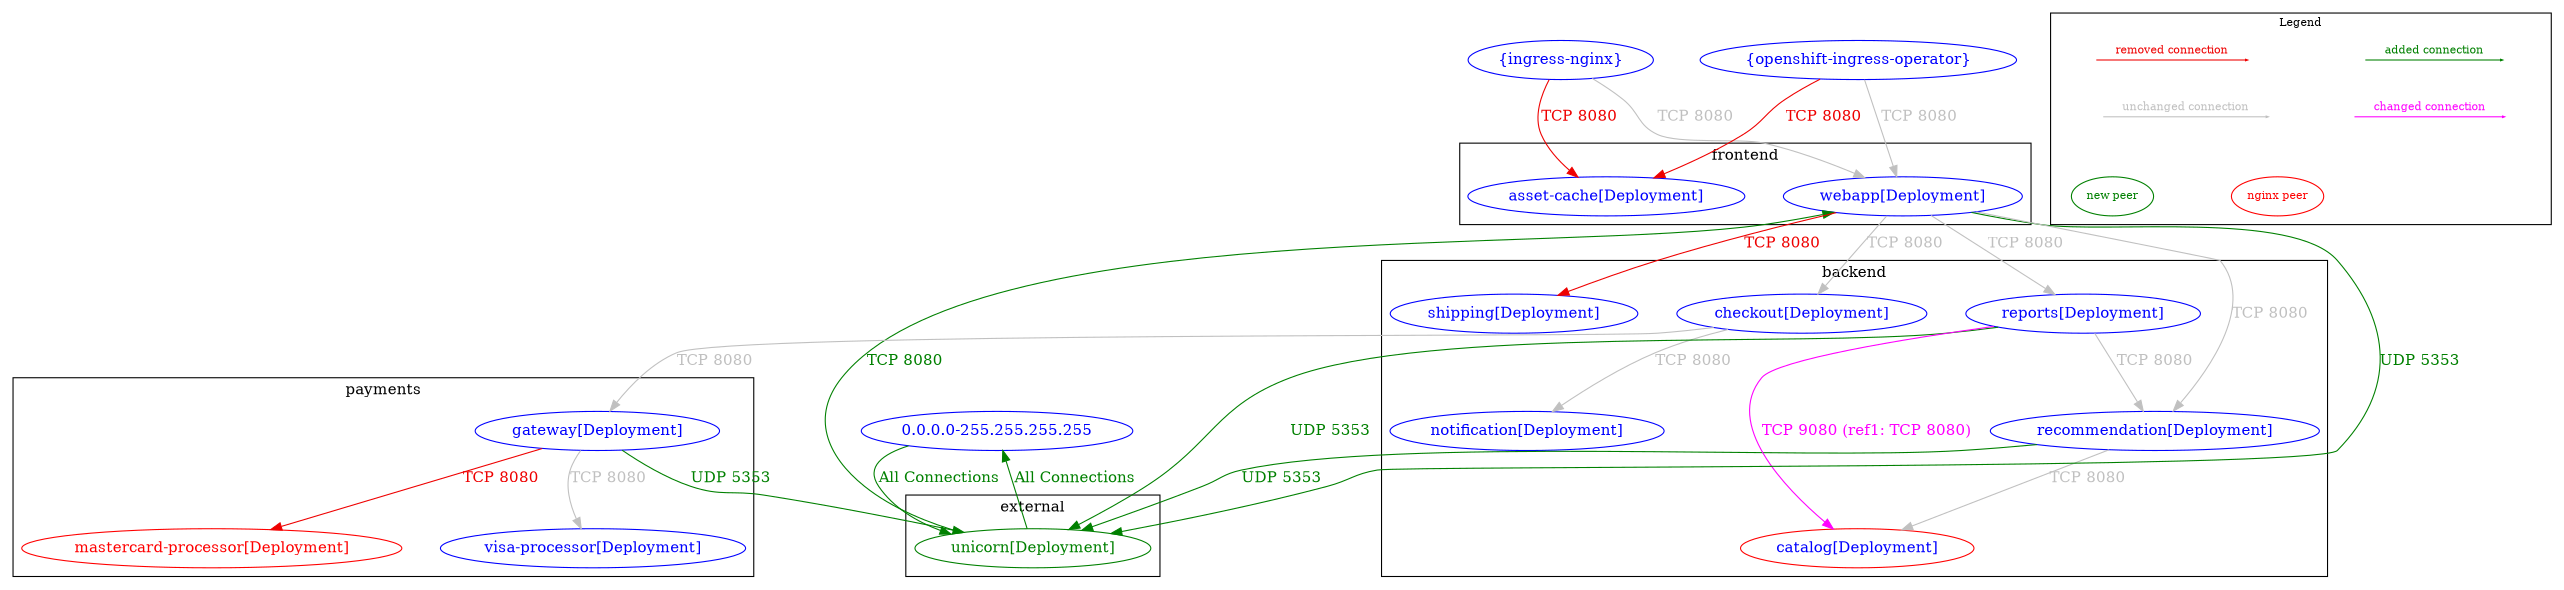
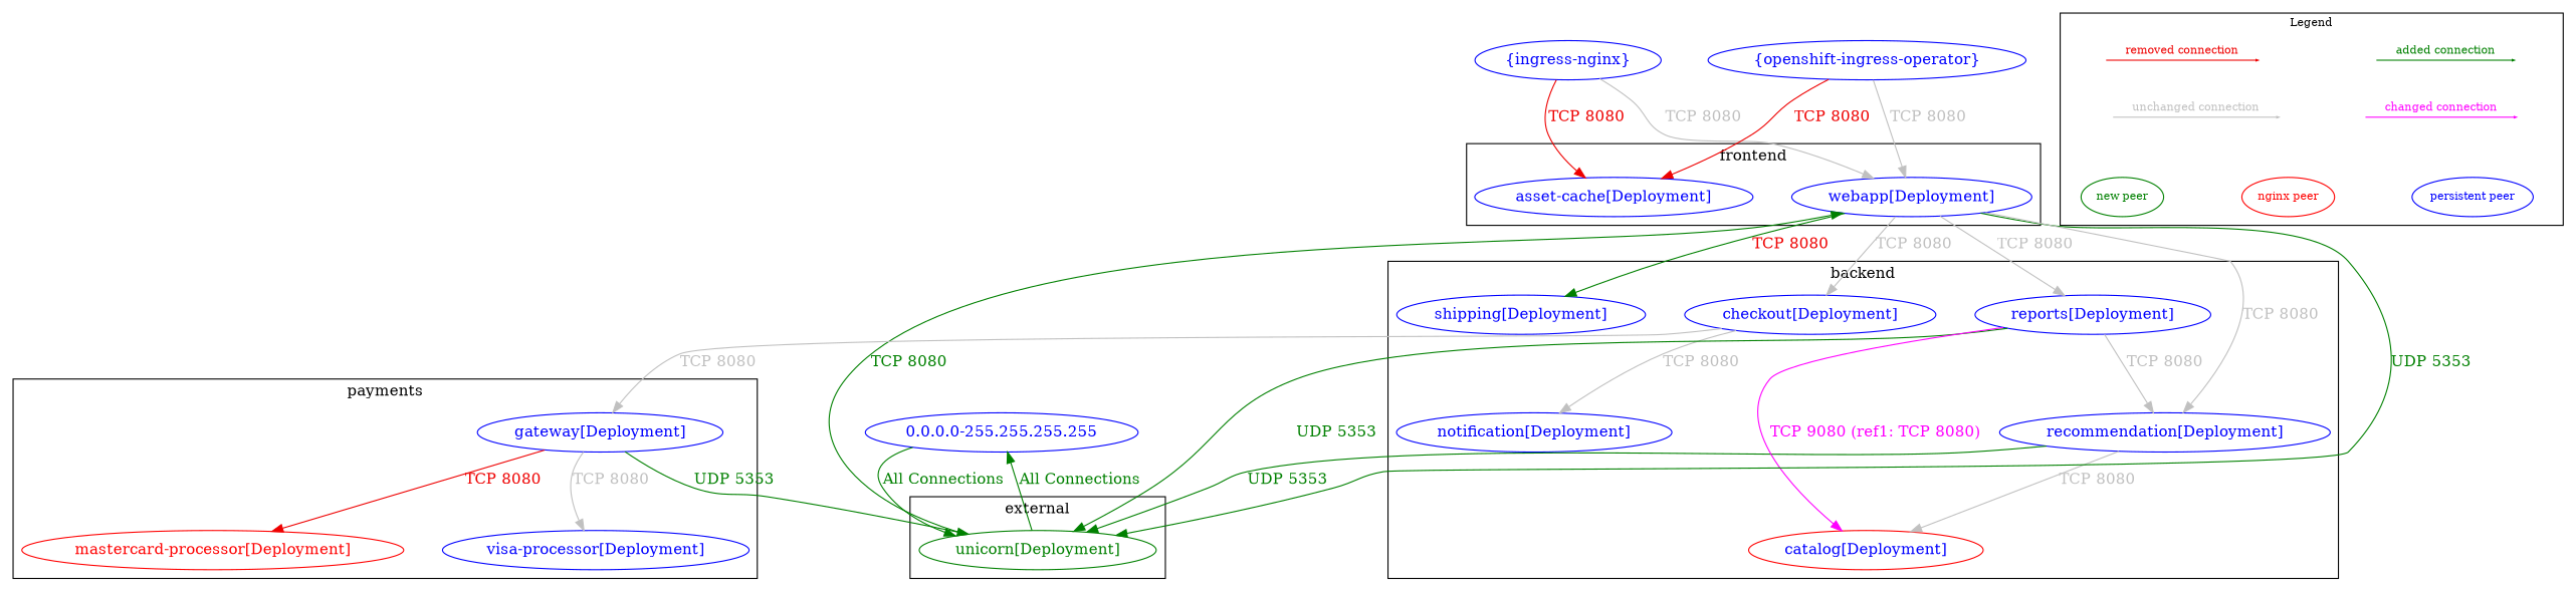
  digraph {
    nodesep=0.5
    node [color=blue fontcolor=blue]
    edge [color=grey fontcolor=grey]
    n1 [color="#008000" fontcolor="#008000" label="unicorn[Deployment]"]
    n2 [color=red label="catalog[Deployment]"]
    n3 [label="checkout[Deployment]"]
    n4 [label="notification[Deployment]"]
    n5 [label="recommendation[Deployment]"]
    n6 [label="reports[Deployment]"]
    n7 [label="shipping[Deployment]"]
    n8 [label="asset-cache[Deployment]"]
    n9 [label="webapp[Deployment]"]
    n10 [label="gateway[Deployment]"]
    n11 [color=red fontcolor=red label="mastercard-processor[Deployment]"]
    n12 [label="visa-processor[Deployment]"]
    a [height=0 style=invis width=0 color="" fontcolor=""]
    b [height=0 style=invis width=0 color="" fontcolor=""]
    c [height=0 style=invis width=0 color="" fontcolor=""]
    d [height=0 style=invis width=0 color="" fontcolor=""]
    e [height=0 style=invis width=0 color="" fontcolor=""]
    f [height=0 style=invis width=0 color="" fontcolor=""]
    g [height=0 style=invis width=0 color="" fontcolor=""]
    h [height=0 style=invis width=0 color="" fontcolor=""]
    n21 [color="#008000" fontcolor="#008000" fontsize=10 label="new peer"]
    n22 [color=red fontcolor=red fontsize=10 label="nginx peer"]
+   n23 [fontsize=10 label="persistent peer"]
    n24 [label="0.0.0.0-255.255.255.255"]
    n25 [label="{ingress-nginx}"]
    n26 [label="{openshift-ingress-operator}"]
    subgraph cluster_1 {
      label=external
      n1
    }
    subgraph cluster_2 {
      label=backend
      n2
      n3
      n4
      n5
      n6
      n7
    }
    subgraph cluster_3 {
      label=frontend
      n8
      n9
    }
    subgraph cluster_4 {
      label=payments
      n10
      n11
      n12
    }
    subgraph cluster_5 {
      fontsize=10
      label=Legend
      subgraph sub_6 {
        fontsize=10
        label=Legend
        rank=source
        a
        b
        c
        d
      }
      subgraph sub_7 {
        fontsize=10
        label=Legend
        rank=same
        e
        f
        g
        h
      }
      subgraph sub_8 {
        fontsize=10
        label=Legend
        rank=sink
        n21
        n22
+       n23
      }
    }
    n1 -> n9 [color="#008000" fontcolor="#008000" label="TCP 8080"]
    n1 -> n24 [color="#008000" fontcolor="#008000" label="All Connections"]
    n3 -> n4 [label="TCP 8080"]
    n3 -> n10 [label="TCP 8080"]
    n5 -> n1 [color="#008000" fontcolor="#008000" label="UDP 5353"]
    n5 -> n2 [label="TCP 8080"]
    n6 -> n1 [color="#008000" fontcolor="#008000" label="UDP 5353"]
    n6 -> n2 [color=magenta fontcolor=magenta label="TCP 9080 (ref1: TCP 8080)"]
    n6 -> n5 [label="TCP 8080"]
    n9 -> n1 [color="#008000" fontcolor="#008000" label="UDP 5353"]
    n9 -> n3 [label="TCP 8080"]
    n9 -> n5 [label="TCP 8080"]
    n9 -> n6 [label="TCP 8080"]
-   n9 -> n7 [color=red2 fontcolor=red2 label="TCP 8080"]
+   n9 -> n7 [color="#008000" fontcolor=red2 label="TCP 8080"]
    n10 -> n1 [color="#008000" fontcolor="#008000" label="UDP 5353"]
    n10 -> n11 [color=red2 fontcolor=red2 label="TCP 8080"]
    n10 -> n12 [label="TCP 8080"]
    a -> b [arrowsize=0.2 color="#008000" fontcolor="#008000" fontsize=10 label="added connection"]
    c -> d [arrowsize=0.2 color=red2 fontcolor=red2 fontsize=10 label="removed connection"]
    e -> f [arrowsize=0.2 color=magenta fontcolor=magenta fontsize=10 label="changed connection"]
    g -> h [arrowsize=0.2 fontsize=10 label="unchanged connection"]
    n21 -> n22 [style=invis color="" fontcolor=""]
+   n22 -> n23 [style=invis color="" fontcolor=""]
    n24 -> n1 [color="#008000" fontcolor="#008000" label="All Connections"]
    n25 -> n8 [color=red2 fontcolor=red2 label="TCP 8080"]
    n25 -> n9 [label="TCP 8080"]
    n26 -> n8 [color=red2 fontcolor=red2 label="TCP 8080"]
    n26 -> n9 [label="TCP 8080"]
  }
